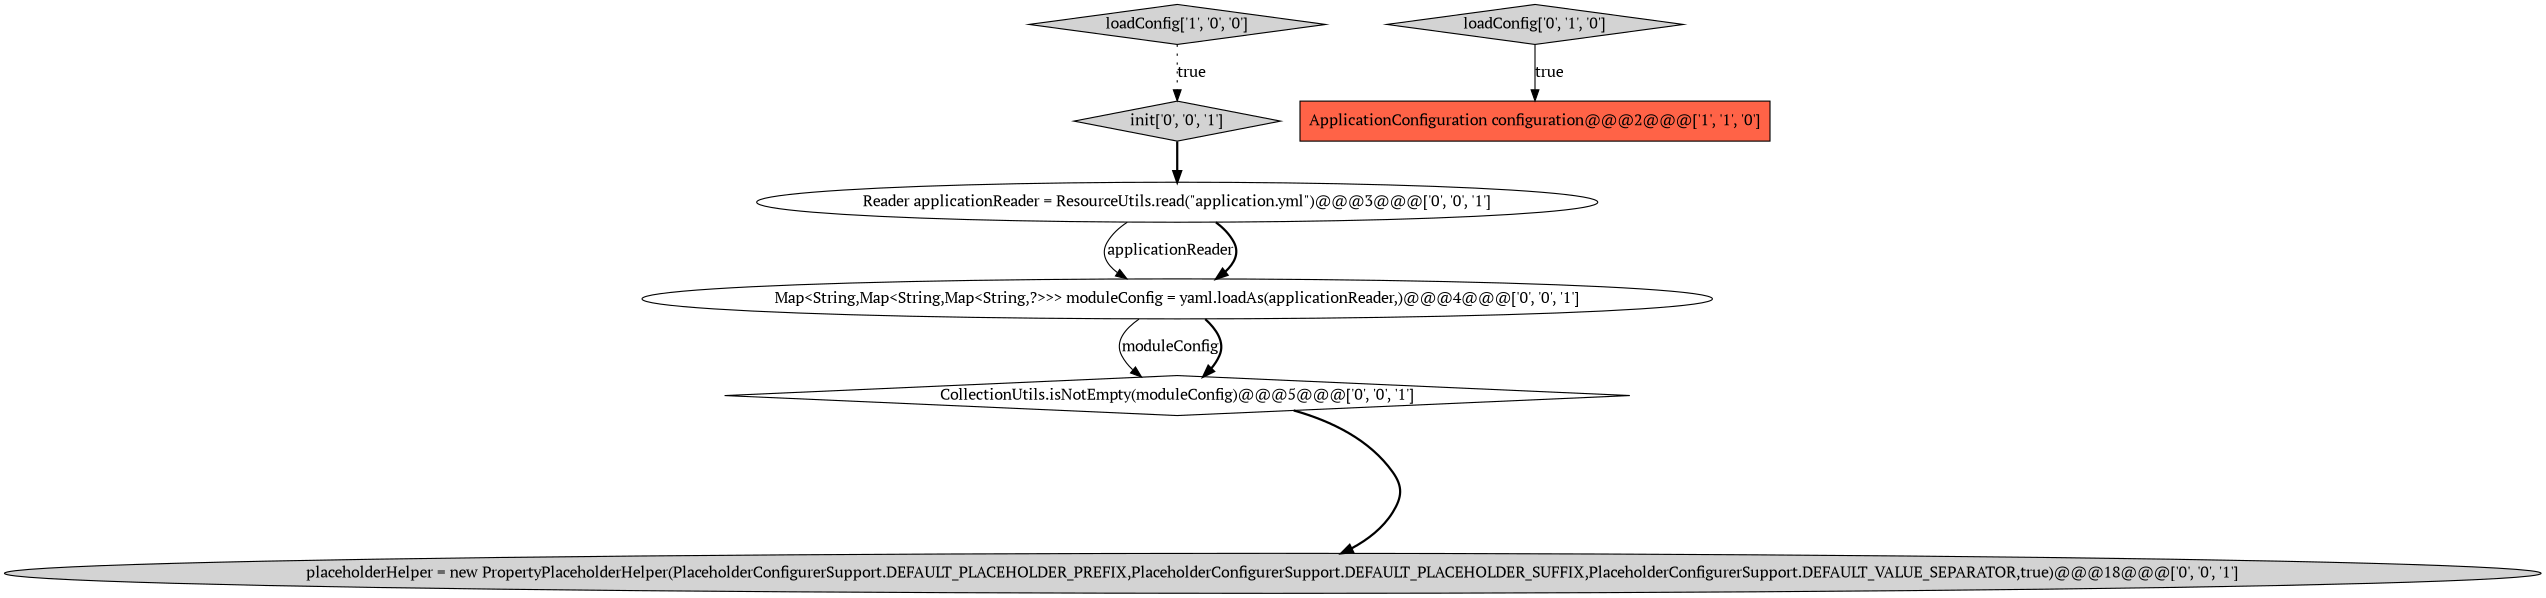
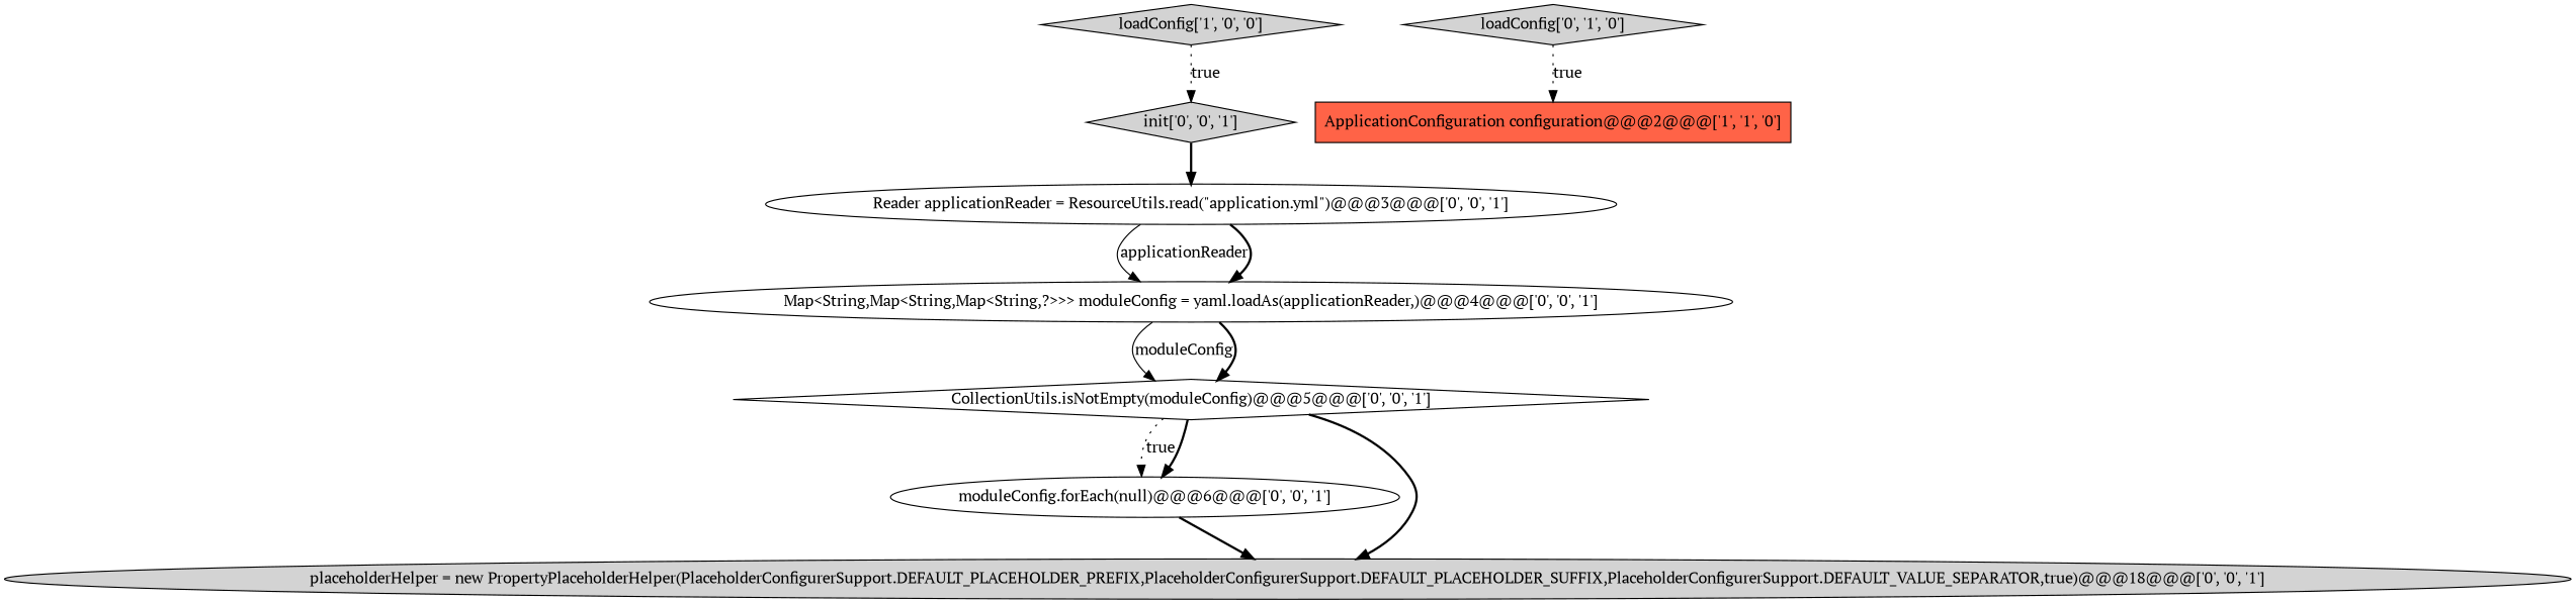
  digraph {
    fontname="PT Serif"
    node [fillcolor=white fontname="PT Serif" shape=ellipse style=filled]
    edge [fontname="PT Serif" style=bold]
    n1 [label="Reader applicationReader = ResourceUtils.read(\"application.yml\")@@@3@@@['0', '0', '1']"]
    n2 [label="Map<String,Map<String,Map<String,?>>> moduleConfig = yaml.loadAs(applicationReader,)@@@4@@@['0', '0', '1']"]
    n3 [label="CollectionUtils.isNotEmpty(moduleConfig)@@@5@@@['0', '0', '1']" shape=diamond]
    n4 [fillcolor=tomato label="ApplicationConfiguration configuration@@@2@@@['1', '1', '0']" shape=box]
    n5 [fillcolor=lightgray label="init['0', '0', '1']" shape=diamond]
    n6 [fillcolor=lightgray label="loadConfig['0', '1', '0']" shape=diamond]
+   n7 [label="moduleConfig.forEach(null)@@@6@@@['0', '0', '1']"]
    n8 [fillcolor=lightgray label="placeholderHelper = new PropertyPlaceholderHelper(PlaceholderConfigurerSupport.DEFAULT_PLACEHOLDER_PREFIX,PlaceholderConfigurerSupport.DEFAULT_PLACEHOLDER_SUFFIX,PlaceholderConfigurerSupport.DEFAULT_VALUE_SEPARATOR,true)@@@18@@@['0', '0', '1']"]
    n9 [fillcolor=lightgray label="loadConfig['1', '0', '0']" shape=diamond]
    n1 -> n2 [label=applicationReader style=solid]
    n1 -> n2
    n2 -> n3 [label=moduleConfig style=solid]
    n2 -> n3
+   n3 -> n7 [label=true style=dotted]
+   n3 -> n7
    n3 -> n8
    n5 -> n1
-   n6 -> n4 [label=true style=solid]
+   n6 -> n4 [label=true style=dotted]
+   n7 -> n8
    n9 -> n5 [label=true style=dotted]
  }
